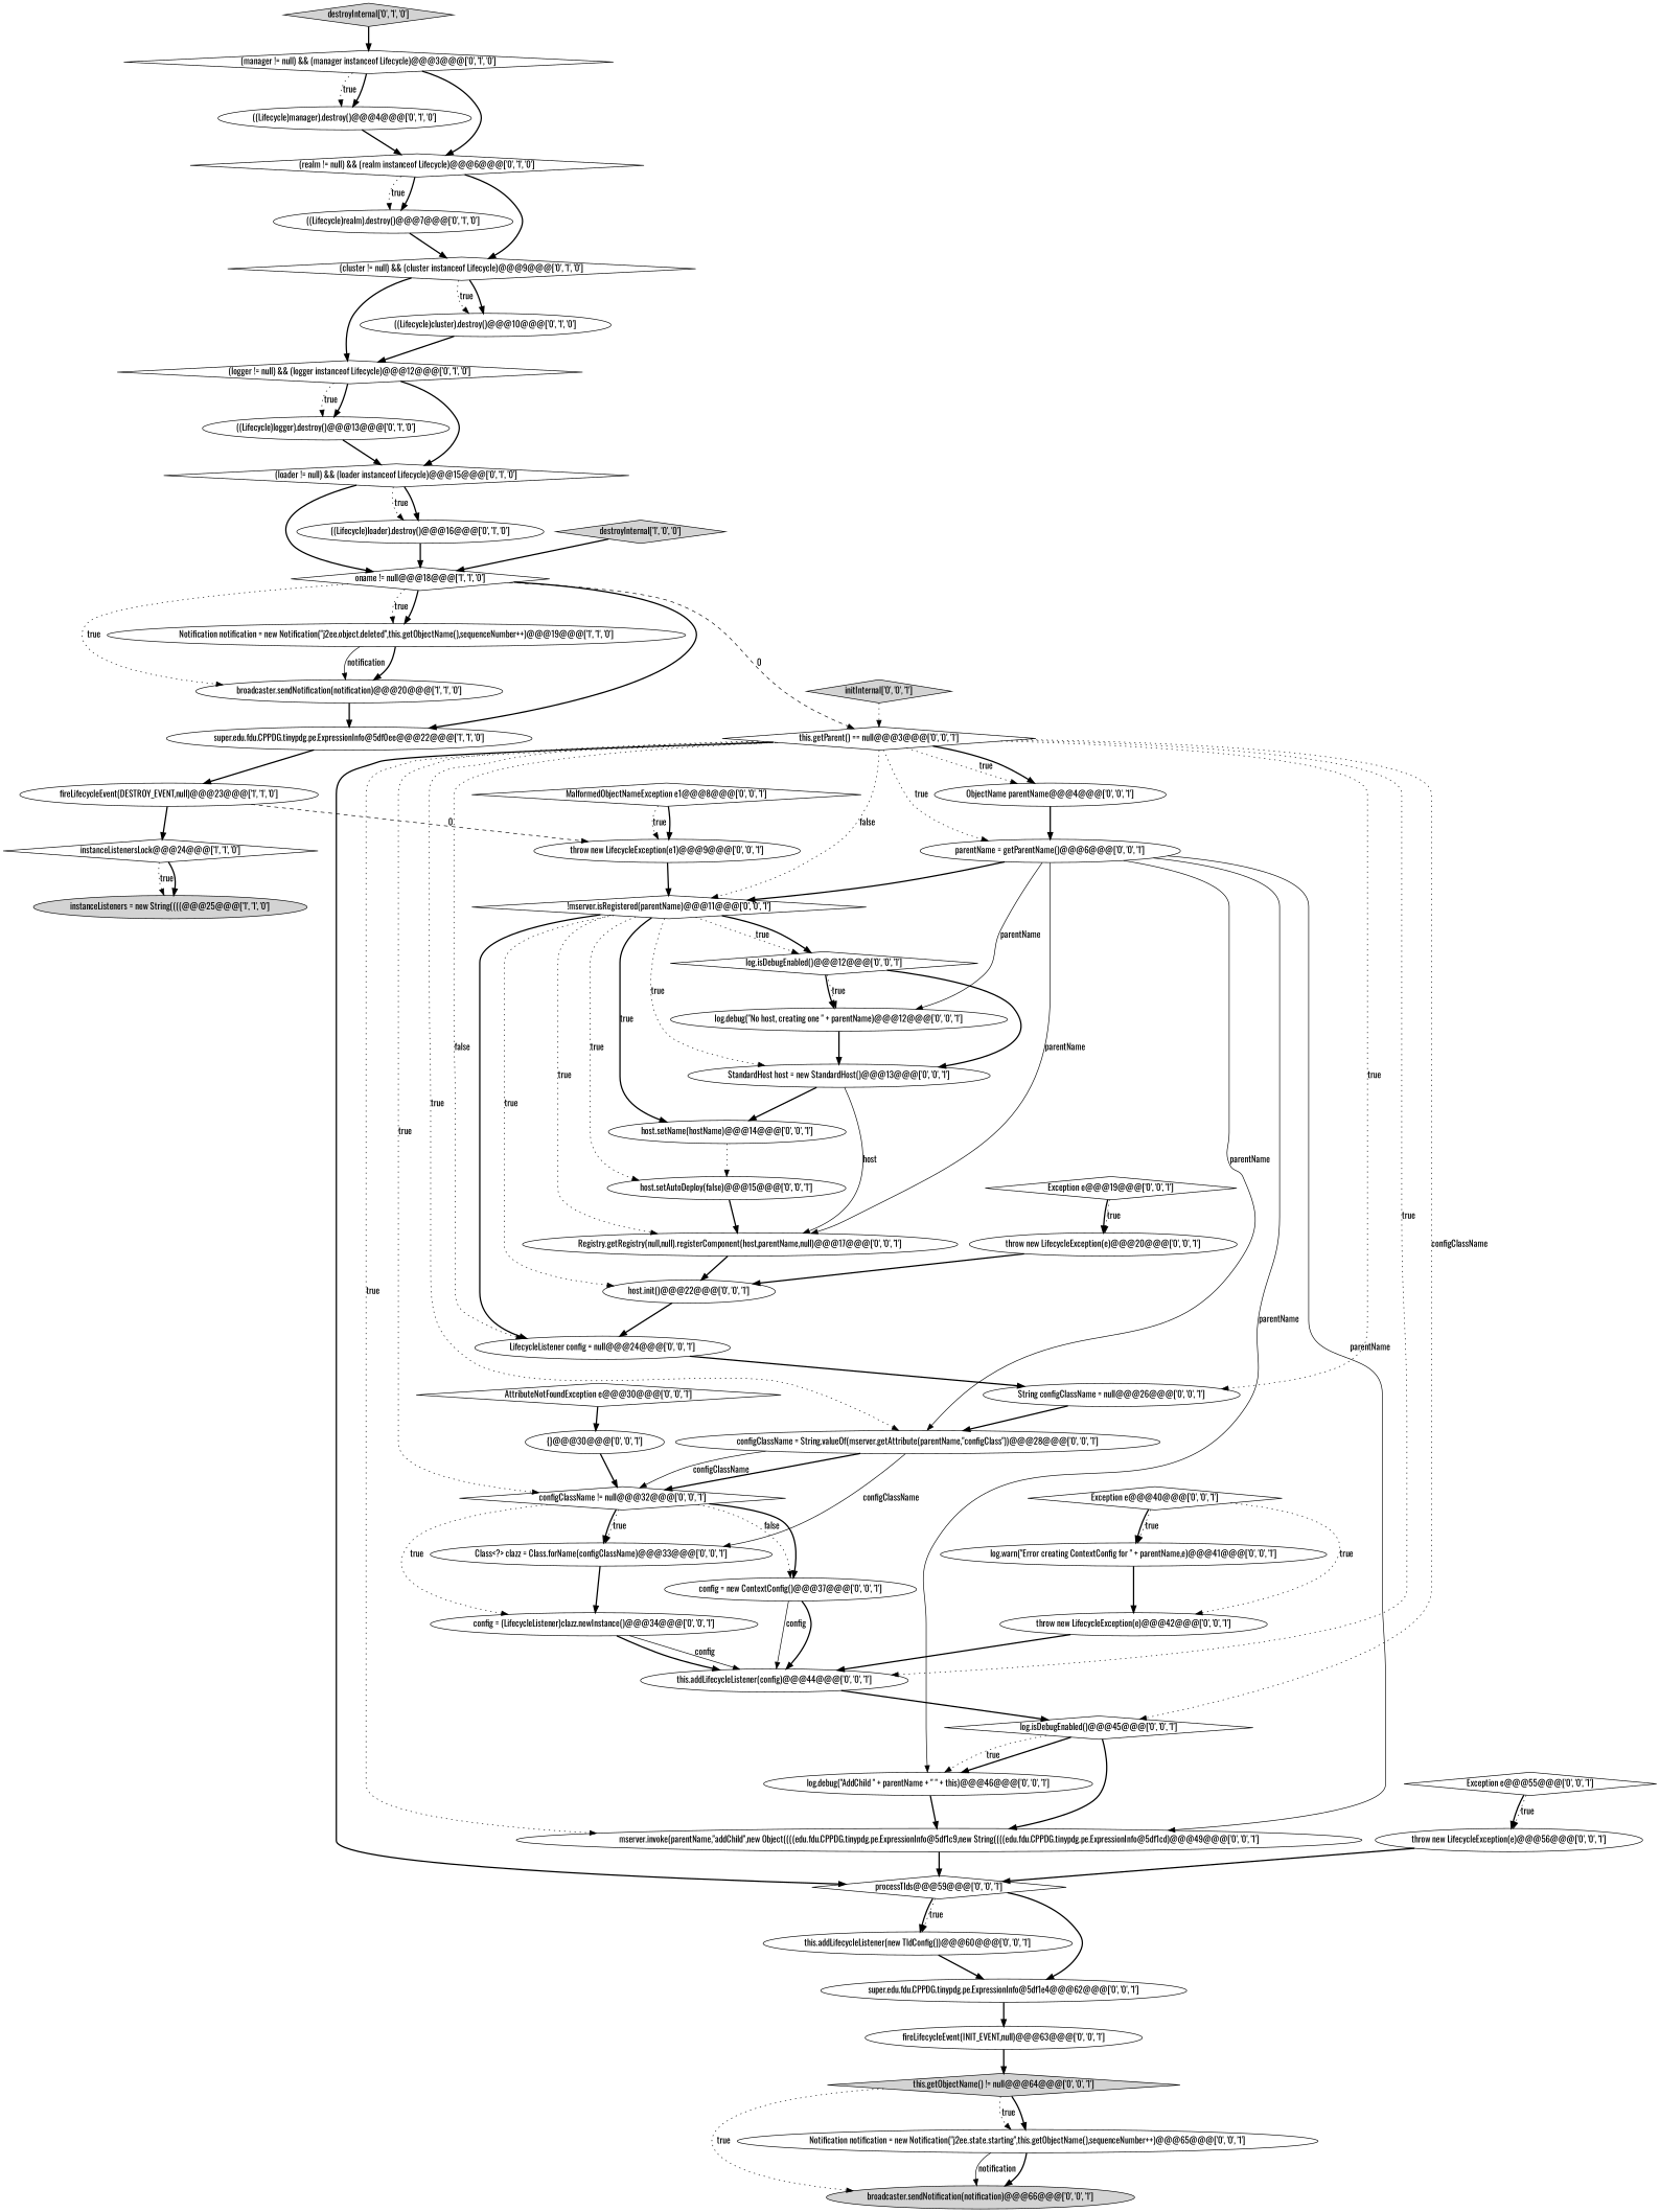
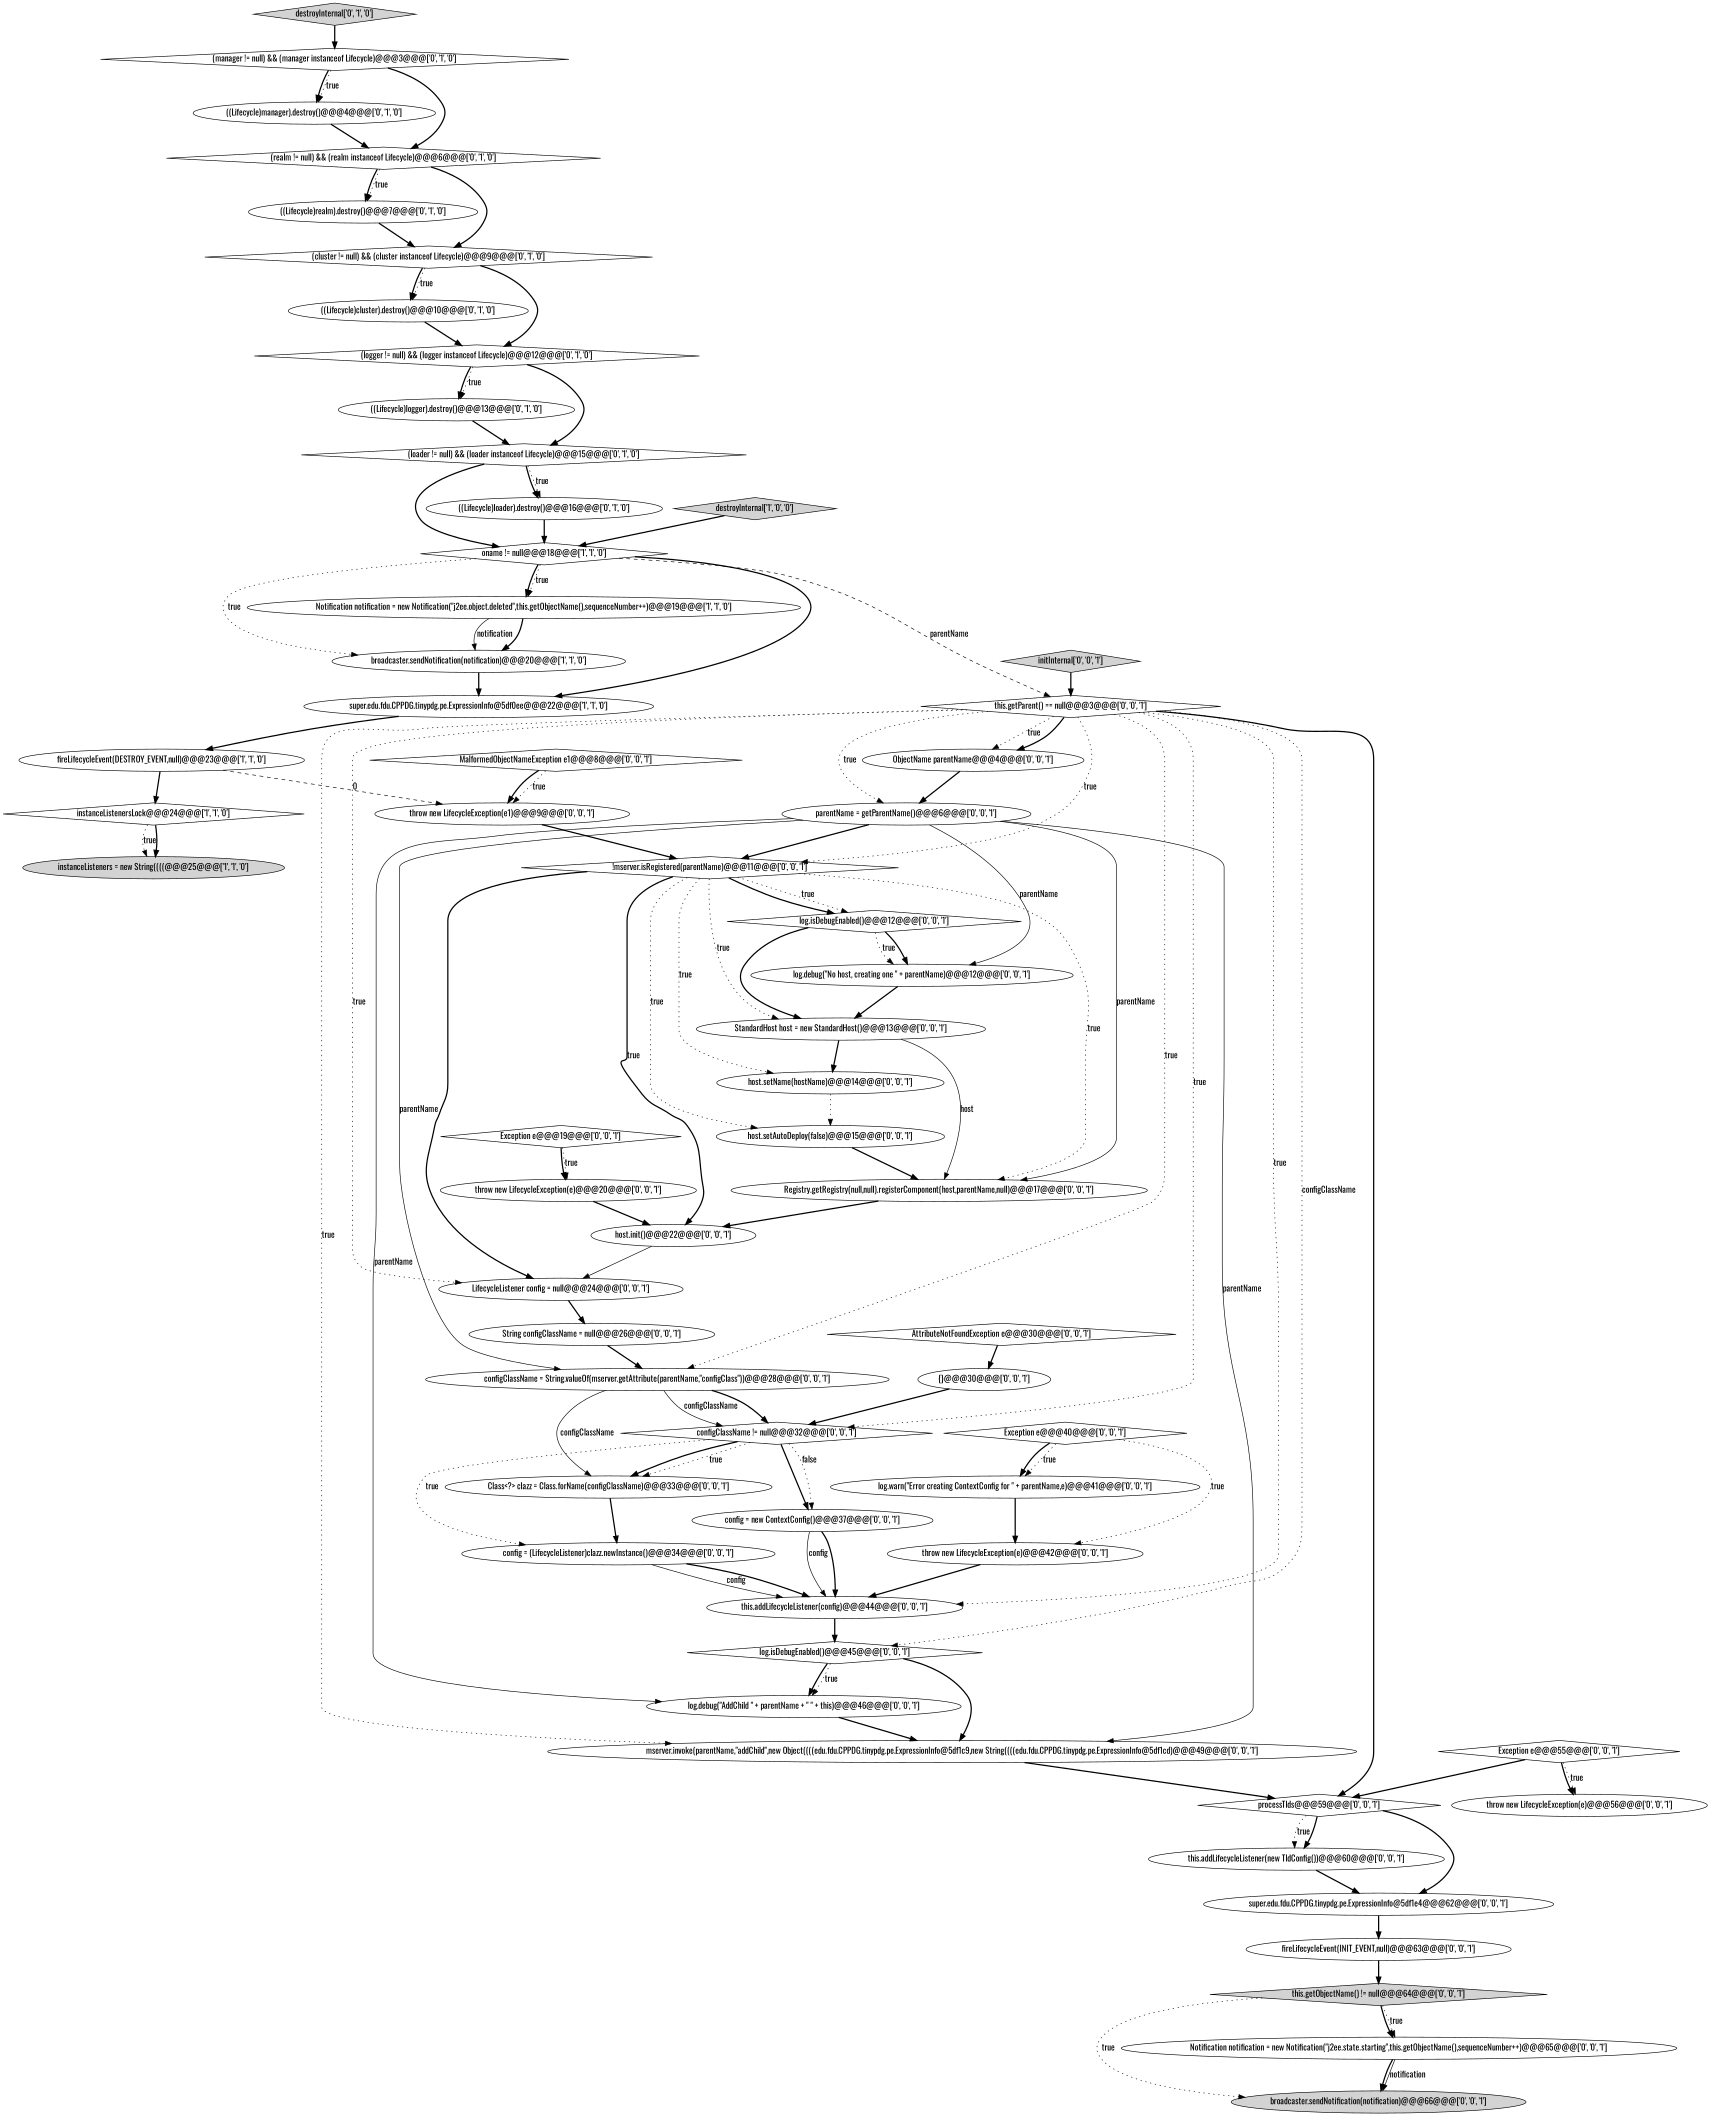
  digraph {
    fontname=Oswald
    node [fillcolor=white fontname=Oswald shape=ellipse style=filled]
    edge [fontname=Oswald style=bold]
    n1 [label="Notification notification = new Notification(\"j2ee.object.deleted\",this.getObjectName(),sequenceNumber++)@@@19@@@['1', '1', '0']"]
    n2 [label="broadcaster.sendNotification(notification)@@@20@@@['1', '1', '0']"]
    n3 [label="super.edu.fdu.CPPDG.tinypdg.pe.ExpressionInfo@5df0ee@@@22@@@['1', '1', '0']"]
    n4 [fillcolor=lightgray label="this.getObjectName() != null@@@64@@@['0', '0', '1']" shape=diamond]
    n5 [fillcolor=lightgray label="broadcaster.sendNotification(notification)@@@66@@@['0', '0', '1']"]
    n6 [label="Notification notification = new Notification(\"j2ee.state.starting\",this.getObjectName(),sequenceNumber++)@@@65@@@['0', '0', '1']"]
    n7 [label="this.addLifecycleListener(new TldConfig())@@@60@@@['0', '0', '1']"]
    n8 [label="super.edu.fdu.CPPDG.tinypdg.pe.ExpressionInfo@5df1e4@@@62@@@['0', '0', '1']"]
    n9 [label="fireLifecycleEvent(INIT_EVENT,null)@@@63@@@['0', '0', '1']"]
    n10 [label="StandardHost host = new StandardHost()@@@13@@@['0', '0', '1']"]
    n11 [label="Registry.getRegistry(null,null).registerComponent(host,parentName,null)@@@17@@@['0', '0', '1']"]
    n12 [label="host.setName(hostName)@@@14@@@['0', '0', '1']"]
    n13 [label="host.init()@@@22@@@['0', '0', '1']"]
    n14 [label="host.setAutoDeploy(false)@@@15@@@['0', '0', '1']"]
    n15 [label="LifecycleListener config = null@@@24@@@['0', '0', '1']"]
    n16 [label="config = new ContextConfig()@@@37@@@['0', '0', '1']"]
    n17 [label="this.addLifecycleListener(config)@@@44@@@['0', '0', '1']"]
    n18 [label="log.isDebugEnabled()@@@45@@@['0', '0', '1']" shape=diamond]
    n19 [label="this.getParent() == null@@@3@@@['0', '0', '1']" shape=diamond]
    n20 [label="configClassName = String.valueOf(mserver.getAttribute(parentName,\"configClass\"))@@@28@@@['0', '0', '1']"]
    n21 [label="parentName = getParentName()@@@6@@@['0', '0', '1']"]
    n22 [label="processTlds@@@59@@@['0', '0', '1']" shape=diamond]
    n23 [label="!mserver.isRegistered(parentName)@@@11@@@['0', '0', '1']" shape=diamond]
    n24 [label="String configClassName = null@@@26@@@['0', '0', '1']"]
    n25 [label="ObjectName parentName@@@4@@@['0', '0', '1']"]
    n26 [label="configClassName != null@@@32@@@['0', '0', '1']" shape=diamond]
    n27 [label="mserver.invoke(parentName,\"addChild\",new Object((((edu.fdu.CPPDG.tinypdg.pe.ExpressionInfo@5df1c9,new String((((edu.fdu.CPPDG.tinypdg.pe.ExpressionInfo@5df1cd)@@@49@@@['0', '0', '1']"]
    n28 [label="Class<?> clazz = Class.forName(configClassName)@@@33@@@['0', '0', '1']"]
    n29 [label="log.debug(\"No host, creating one \" + parentName)@@@12@@@['0', '0', '1']"]
    n30 [label="log.debug(\"AddChild \" + parentName + \" \" + this)@@@46@@@['0', '0', '1']"]
    n31 [label="log.isDebugEnabled()@@@12@@@['0', '0', '1']" shape=diamond]
    n32 [label="config = (LifecycleListener)clazz.newInstance()@@@34@@@['0', '0', '1']"]
    n33 [fillcolor=lightgray label="instanceListeners = new String((((@@@25@@@['1', '1', '0']"]
    n34 [label="Exception e@@@19@@@['0', '0', '1']" shape=diamond]
    n35 [label="throw new LifecycleException(e)@@@20@@@['0', '0', '1']"]
    n36 [label="throw new LifecycleException(e)@@@56@@@['0', '0', '1']"]
    n37 [label="throw new LifecycleException(e)@@@42@@@['0', '0', '1']"]
    n38 [label="((Lifecycle)logger).destroy()@@@13@@@['0', '1', '0']"]
    n39 [label="(loader != null) && (loader instanceof Lifecycle)@@@15@@@['0', '1', '0']" shape=diamond]
    n40 [label="oname != null@@@18@@@['1', '1', '0']" shape=diamond]
    n41 [label="((Lifecycle)loader).destroy()@@@16@@@['0', '1', '0']"]
    n42 [fillcolor=lightgray label="destroyInternal['1', '0', '0']" shape=diamond]
    n43 [label="(logger != null) && (logger instanceof Lifecycle)@@@12@@@['0', '1', '0']" shape=diamond]
    n44 [label="fireLifecycleEvent(DESTROY_EVENT,null)@@@23@@@['1', '1', '0']"]
    n45 [label="instanceListenersLock@@@24@@@['1', '1', '0']" shape=diamond]
    n46 [label="throw new LifecycleException(e1)@@@9@@@['0', '0', '1']"]
    n47 [label="log.warn(\"Error creating ContextConfig for \" + parentName,e)@@@41@@@['0', '0', '1']"]
    n48 [label="((Lifecycle)cluster).destroy()@@@10@@@['0', '1', '0']"]
    n49 [label="((Lifecycle)realm).destroy()@@@7@@@['0', '1', '0']"]
    n50 [label="(cluster != null) && (cluster instanceof Lifecycle)@@@9@@@['0', '1', '0']" shape=diamond]
    n51 [fillcolor=lightgray label="initInternal['0', '0', '1']" shape=diamond]
    n52 [label="((Lifecycle)manager).destroy()@@@4@@@['0', '1', '0']"]
    n53 [label="(realm != null) && (realm instanceof Lifecycle)@@@6@@@['0', '1', '0']" shape=diamond]
    n54 [label="Exception e@@@40@@@['0', '0', '1']" shape=diamond]
    n55 [label="AttributeNotFoundException e@@@30@@@['0', '0', '1']" shape=diamond]
    n56 [label="{}@@@30@@@['0', '0', '1']"]
    n57 [label="MalformedObjectNameException e1@@@8@@@['0', '0', '1']" shape=diamond]
    n58 [label="Exception e@@@55@@@['0', '0', '1']" shape=diamond]
    n59 [fillcolor=lightgray label="destroyInternal['0', '1', '0']" shape=diamond]
    n60 [label="(manager != null) && (manager instanceof Lifecycle)@@@3@@@['0', '1', '0']" shape=diamond]
    n1 -> n2
    n1 -> n2 [label=notification style=solid]
    n2 -> n3
    n3 -> n44
    n4 -> n5 [label=true style=dotted]
    n4 -> n6
    n4 -> n6 [label=true style=dotted]
    n6 -> n5
    n6 -> n5 [label=notification style=solid]
    n7 -> n8
    n8 -> n9
    n9 -> n4
    n10 -> n11 [label=host style=solid]
    n10 -> n12
    n11 -> n13
    n12 -> n14 [style=dotted]
-   n13 -> n15
+   n13 -> n15 [style=solid]
    n14 -> n11
    n15 -> n24
    n16 -> n17 [label=config style=solid]
    n16 -> n17
    n17 -> n18
    n18 -> n27
    n18 -> n30
    n18 -> n30 [label=true style=dotted]
-   n19 -> n15 [label=false style=dotted]
+   n19 -> n15 [label=true style=dotted]
    n19 -> n17 [label=true style=dotted]
    n19 -> n18 [label=configClassName style=dotted]
    n19 -> n20 [label=true style=dotted]
    n19 -> n21 [label=true style=dotted]
    n19 -> n22
-   n19 -> n23 [label=false style=dotted]
-   n19 -> n24 [label=true style=dotted]
+   n19 -> n23 [label=true style=dotted]
    n19 -> n25 [label=true style=dotted]
    n19 -> n25
    n19 -> n26 [label=true style=dotted]
    n19 -> n27 [label=true style=dotted]
    n20 -> n26
    n20 -> n26 [label=configClassName style=solid]
    n20 -> n28 [label=configClassName style=solid]
    n21 -> n11 [label=parentName style=solid]
    n21 -> n20 [label=parentName style=solid]
    n21 -> n23
    n21 -> n27 [label=parentName style=solid]
    n21 -> n29 [label=parentName style=solid]
    n21 -> n30 [label=parentName style=solid]
    n22 -> n7 [label=true style=dotted]
    n22 -> n7
    n22 -> n8
    n23 -> n10 [label=true style=dotted]
    n23 -> n11 [label=true style=dotted]
-   n23 -> n12 [label=true]
-   n23 -> n13 [label=true style=dotted]
+   n23 -> n12 [label=true style=dotted]
+   n23 -> n13 [label=true]
    n23 -> n14 [label=true style=dotted]
    n23 -> n15
    n23 -> n31 [label=true style=dotted]
    n23 -> n31
    n24 -> n20
    n25 -> n21
    n26 -> n16 [label=false style=dotted]
    n26 -> n16
    n26 -> n28
    n26 -> n28 [label=true style=dotted]
    n26 -> n32 [label=true style=dotted]
    n27 -> n22
    n28 -> n32
    n29 -> n10
    n30 -> n27
    n31 -> n10
    n31 -> n29 [label=true style=dotted]
    n31 -> n29
    n32 -> n17 [label=config style=solid]
    n32 -> n17
    n34 -> n35
    n34 -> n35 [label=true style=dotted]
    n35 -> n13
-   n36 -> n22
+   n58 -> n22
    n37 -> n17
    n38 -> n39
    n39 -> n40
    n39 -> n41
    n39 -> n41 [label=true style=dotted]
    n40 -> n1
    n40 -> n1 [label=true style=dotted]
    n40 -> n2 [label=true style=dotted]
    n40 -> n3
-   n40 -> n19 [label=0 style=dashed]
+   n40 -> n19 [label=parentName style=dashed]
    n41 -> n40
    n42 -> n40
    n43 -> n38
    n43 -> n38 [label=true style=dotted]
    n43 -> n39
    n44 -> n45
    n44 -> n46 [label=0 style=dashed]
    n45 -> n33 [label=true style=dotted]
    n45 -> n33
    n46 -> n23
    n47 -> n37
    n48 -> n43
    n49 -> n50
    n50 -> n43
    n50 -> n48
    n50 -> n48 [label=true style=dotted]
-   n51 -> n19 [style=dotted]
+   n51 -> n19
    n52 -> n53
    n53 -> n49
    n53 -> n49 [label=true style=dotted]
    n53 -> n50
    n54 -> n37 [label=true style=dotted]
    n54 -> n47 [label=true style=dotted]
    n54 -> n47
    n55 -> n56
    n56 -> n26
    n57 -> n46
    n57 -> n46 [label=true style=dotted]
    n58 -> n36
    n58 -> n36 [label=true style=dotted]
    n59 -> n60
    n60 -> n52
    n60 -> n52 [label=true style=dotted]
    n60 -> n53
  }
